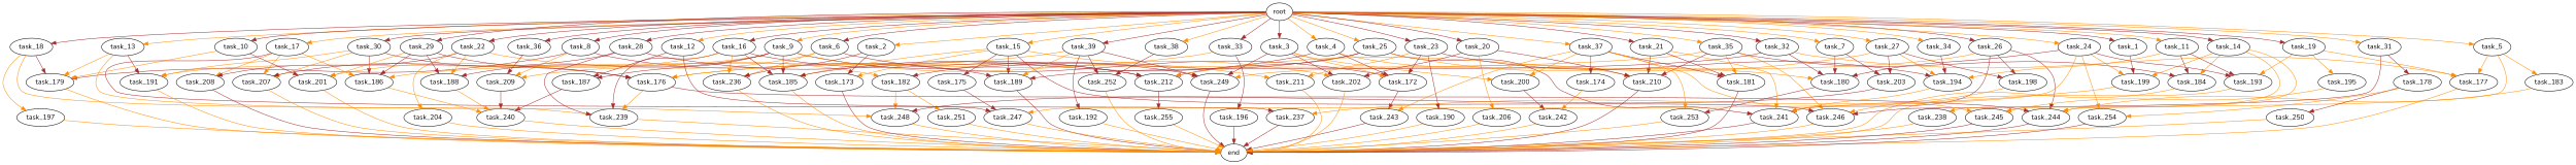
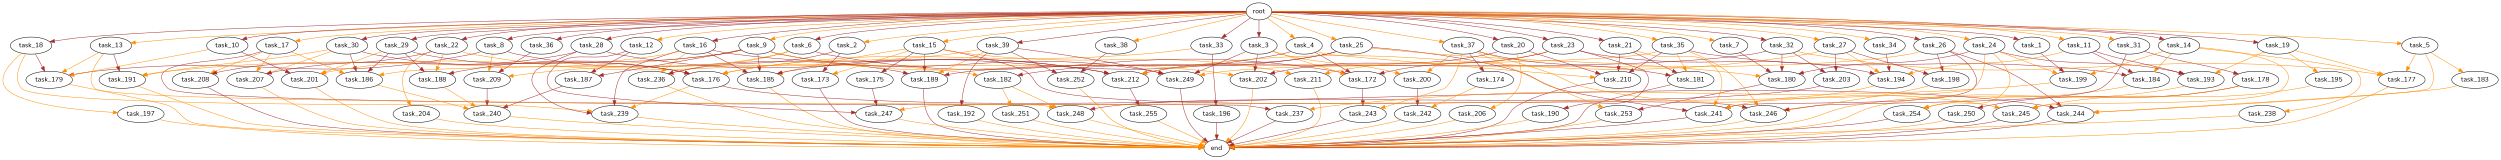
  digraph {
    fontname=Nunito
    node [fontname=Nunito]
    edge [color=darkorange fontname=Nunito]
    task_8
    task_189
    task_209
    task_179
    end
    task_240
    task_239
    task_173
    task_17
    task_186
    task_208
    task_237
    task_207
    task_247
    task_204
    task_242
    task_35
    task_181
    task_184
    task_210
    task_246
    task_26
    task_241
    task_244
    task_198
    task_249
    task_15
    task_211
    task_175
    task_185
    task_252
    task_251
    task_255
    task_206
    task_33
    task_176
    task_196
    task_250
    task_13
    task_191
    task_248
    task_22
    task_188
    task_182
    task_5
    task_183
    task_177
    task_36
    task_200
    task_201
    task_6
    task_236
    task_172
    task_243
    task_7
    task_180
    task_203
    task_253
    task_30
    task_3
    task_202
    task_187
    task_193
    task_16
    task_212
    root
    task_12
    task_21
    task_18
    task_31
    task_9
    task_28
    task_29
    task_34
    task_10
    task_2
    task_38
    task_39
    task_14
    task_24
    task_19
    task_32
    task_25
    task_4
    task_27
    task_23
    task_37
    task_1
    task_11
    task_20
    task_197
    task_178
    task_194
    task_192
    task_245
    task_199
    task_238
    task_254
    task_195
    task_190
    task_174
    task_8 -> task_189 [color=brown]
    task_8 -> task_209
    task_8 -> task_179 [color=brown]
    task_189 -> end [color=brown]
    task_209 -> task_240 [color=brown]
    task_179 -> end
    task_240 -> end
    task_239 -> end
    task_173 -> end [color=brown]
    task_17 -> task_186
    task_17 -> task_208
    task_17 -> task_237 [color=brown]
    task_17 -> task_207
    task_186 -> task_240
    task_208 -> end [color=brown]
    task_237 -> end [color=brown]
    task_207 -> end
    task_247 -> end
    task_204 -> end
    task_242 -> end
    task_35 -> task_186
    task_35 -> task_181
    task_35 -> task_184 [color=brown]
    task_35 -> task_210 [color=brown]
    task_35 -> task_246
    task_181 -> end [color=brown]
    task_184 -> end
    task_210 -> end [color=brown]
    task_246 -> end
    task_26 -> task_241 [color=brown]
    task_26 -> task_244 [color=brown]
    task_26 -> task_198 [color=brown]
    task_26 -> task_249
    task_241 -> end [color=brown]
    task_244 -> end [color=brown]
    task_198 -> task_246
    task_249 -> end [color=brown]
    task_15 -> task_189 [color=brown]
    task_15 -> task_173
    task_15 -> task_246 [color=brown]
    task_15 -> task_211
    task_15 -> task_175 [color=brown]
    task_15 -> task_185
    task_211 -> end
    task_175 -> task_247 [color=brown]
    task_185 -> end
    task_252 -> end
    task_251 -> end
    task_255 -> end
    task_206 -> end
    task_33 -> task_176
    task_33 -> task_196 [color=brown]
    task_176 -> task_239
    task_176 -> task_244 [color=brown]
    task_196 -> end [color=brown]
    task_250 -> end
    task_13 -> task_179
    task_13 -> task_191 [color=brown]
    task_13 -> task_248
    task_191 -> end
    task_248 -> end
    task_22 -> task_208 [color=brown]
    task_22 -> task_204
    task_22 -> task_188
    task_22 -> task_182
    task_188 -> task_240
    task_182 -> task_251
    task_182 -> task_248
    task_5 -> task_244
    task_5 -> task_183
    task_5 -> task_177
    task_183 -> task_244
    task_177 -> end
    task_36 -> task_209 [color=brown]
    task_200 -> task_242 [color=brown]
    task_201 -> end
    task_6 -> task_209
    task_6 -> task_236
    task_6 -> task_172 [color=brown]
    task_236 -> end
    task_172 -> task_243 [color=brown]
    task_243 -> end [color=brown]
    task_7 -> task_180 [color=brown]
-   task_7 -> task_203 [color=brown]
+   task_32 -> task_203 [color=brown]
    task_180 -> task_253 [color=brown]
    task_203 -> task_248 [color=brown]
    task_253 -> end
    task_30 -> task_186 [color=brown]
    task_30 -> task_207
    task_30 -> task_176 [color=brown]
    task_30 -> task_191
    task_3 -> task_249 [color=brown]
    task_3 -> task_200
    task_3 -> task_172
    task_3 -> task_202 [color=brown]
    task_202 -> end
    task_187 -> task_240 [color=brown]
    task_193 -> end
    task_16 -> task_239 [color=brown]
    task_16 -> task_185 [color=brown]
    task_16 -> task_201
    task_16 -> task_236
    task_16 -> task_212 [color=brown]
    task_212 -> task_255 [color=brown]
    root -> task_8 [color=brown]
    root -> task_17
    root -> task_35
    root -> task_26 [color=brown]
    root -> task_15
    root -> task_33 [color=brown]
    root -> task_13
    root -> task_22 [color=brown]
    root -> task_5
    root -> task_36 [color=brown]
    root -> task_6 [color=brown]
    root -> task_7
    root -> task_30 [color=brown]
    root -> task_3 [color=brown]
    root -> task_16 [color=brown]
    root -> task_12
    root -> task_21 [color=brown]
    root -> task_18 [color=brown]
    root -> task_31
    root -> task_9
    root -> task_28 [color=brown]
    root -> task_29 [color=brown]
    root -> task_34
    root -> task_10 [color=brown]
    root -> task_2
    root -> task_38
    root -> task_39 [color=brown]
    root -> task_14 [color=brown]
    root -> task_24
    root -> task_19 [color=brown]
    root -> task_32 [color=brown]
    root -> task_25
    root -> task_4
    root -> task_27
    root -> task_23 [color=brown]
    root -> task_37
    root -> task_1 [color=brown]
    root -> task_11
    root -> task_20 [color=brown]
    task_12 -> task_247 [color=brown]
    task_12 -> task_187 [color=brown]
    task_21 -> task_181 [color=brown]
    task_21 -> task_210 [color=brown]
    task_21 -> task_241
    task_18 -> task_179 [color=brown]
    task_18 -> task_239
    task_18 -> task_197
    task_31 -> task_246 [color=brown]
    task_31 -> task_178 [color=brown]
    task_9 -> task_249 [color=brown]
    task_9 -> task_185 [color=brown]
    task_9 -> task_191
    task_9 -> task_188 [color=brown]
    task_9 -> task_202
    task_9 -> task_187 [color=brown]
    task_28 -> task_239 [color=brown]
    task_28 -> task_207 [color=brown]
    task_28 -> task_212 [color=brown]
    task_29 -> task_186 [color=brown]
    task_29 -> task_176 [color=brown]
    task_29 -> task_188 [color=brown]
    task_29 -> task_201
    task_34 -> task_194 [color=brown]
    task_10 -> task_179
    task_10 -> task_201 [color=brown]
    task_2 -> task_173 [color=brown]
    task_2 -> task_236 [color=brown]
    task_38 -> task_252 [color=brown]
    task_39 -> task_189
    task_39 -> task_249 [color=brown]
    task_39 -> task_252 [color=brown]
    task_39 -> task_176
    task_39 -> task_192 [color=brown]
    task_14 -> task_184
    task_14 -> task_245
    task_14 -> task_199
    task_14 -> task_238
    task_24 -> task_247
    task_24 -> task_180 [color=brown]
    task_24 -> task_193 [color=brown]
    task_24 -> task_199
    task_24 -> task_254
    task_19 -> task_177
    task_19 -> task_193
    task_19 -> task_195
    task_32 -> task_189 [color=brown]
    task_32 -> task_177
    task_32 -> task_180 [color=brown]
    task_25 -> task_241 [color=brown]
    task_25 -> task_182 [color=brown]
    task_25 -> task_180
    task_25 -> task_212 [color=brown]
    task_4 -> task_210
    task_4 -> task_185 [color=brown]
    task_4 -> task_172 [color=brown]
    task_27 -> task_198 [color=brown]
    task_27 -> task_203 [color=brown]
    task_27 -> task_212
    task_27 -> task_194
    task_23 -> task_211
    task_23 -> task_172 [color=brown]
    task_23 -> task_194 [color=brown]
    task_23 -> task_190 [color=brown]
    task_37 -> task_181 [color=brown]
    task_37 -> task_200
    task_37 -> task_243
    task_37 -> task_253
    task_37 -> task_245
    task_37 -> task_174 [color=brown]
    task_1 -> task_199 [color=brown]
    task_11 -> task_184 [color=brown]
    task_11 -> task_193 [color=brown]
    task_11 -> task_194
    task_20 -> task_210 [color=brown]
    task_20 -> task_206
    task_20 -> task_202 [color=brown]
    task_197 -> end
    task_178 -> task_250 [color=brown]
    task_178 -> task_254
    task_194 -> task_241
    task_192 -> end
    task_245 -> end [color=brown]
    task_199 -> task_237
    task_238 -> end
    task_254 -> end [color=brown]
    task_195 -> task_245
    task_190 -> end
    task_174 -> task_242
  }
